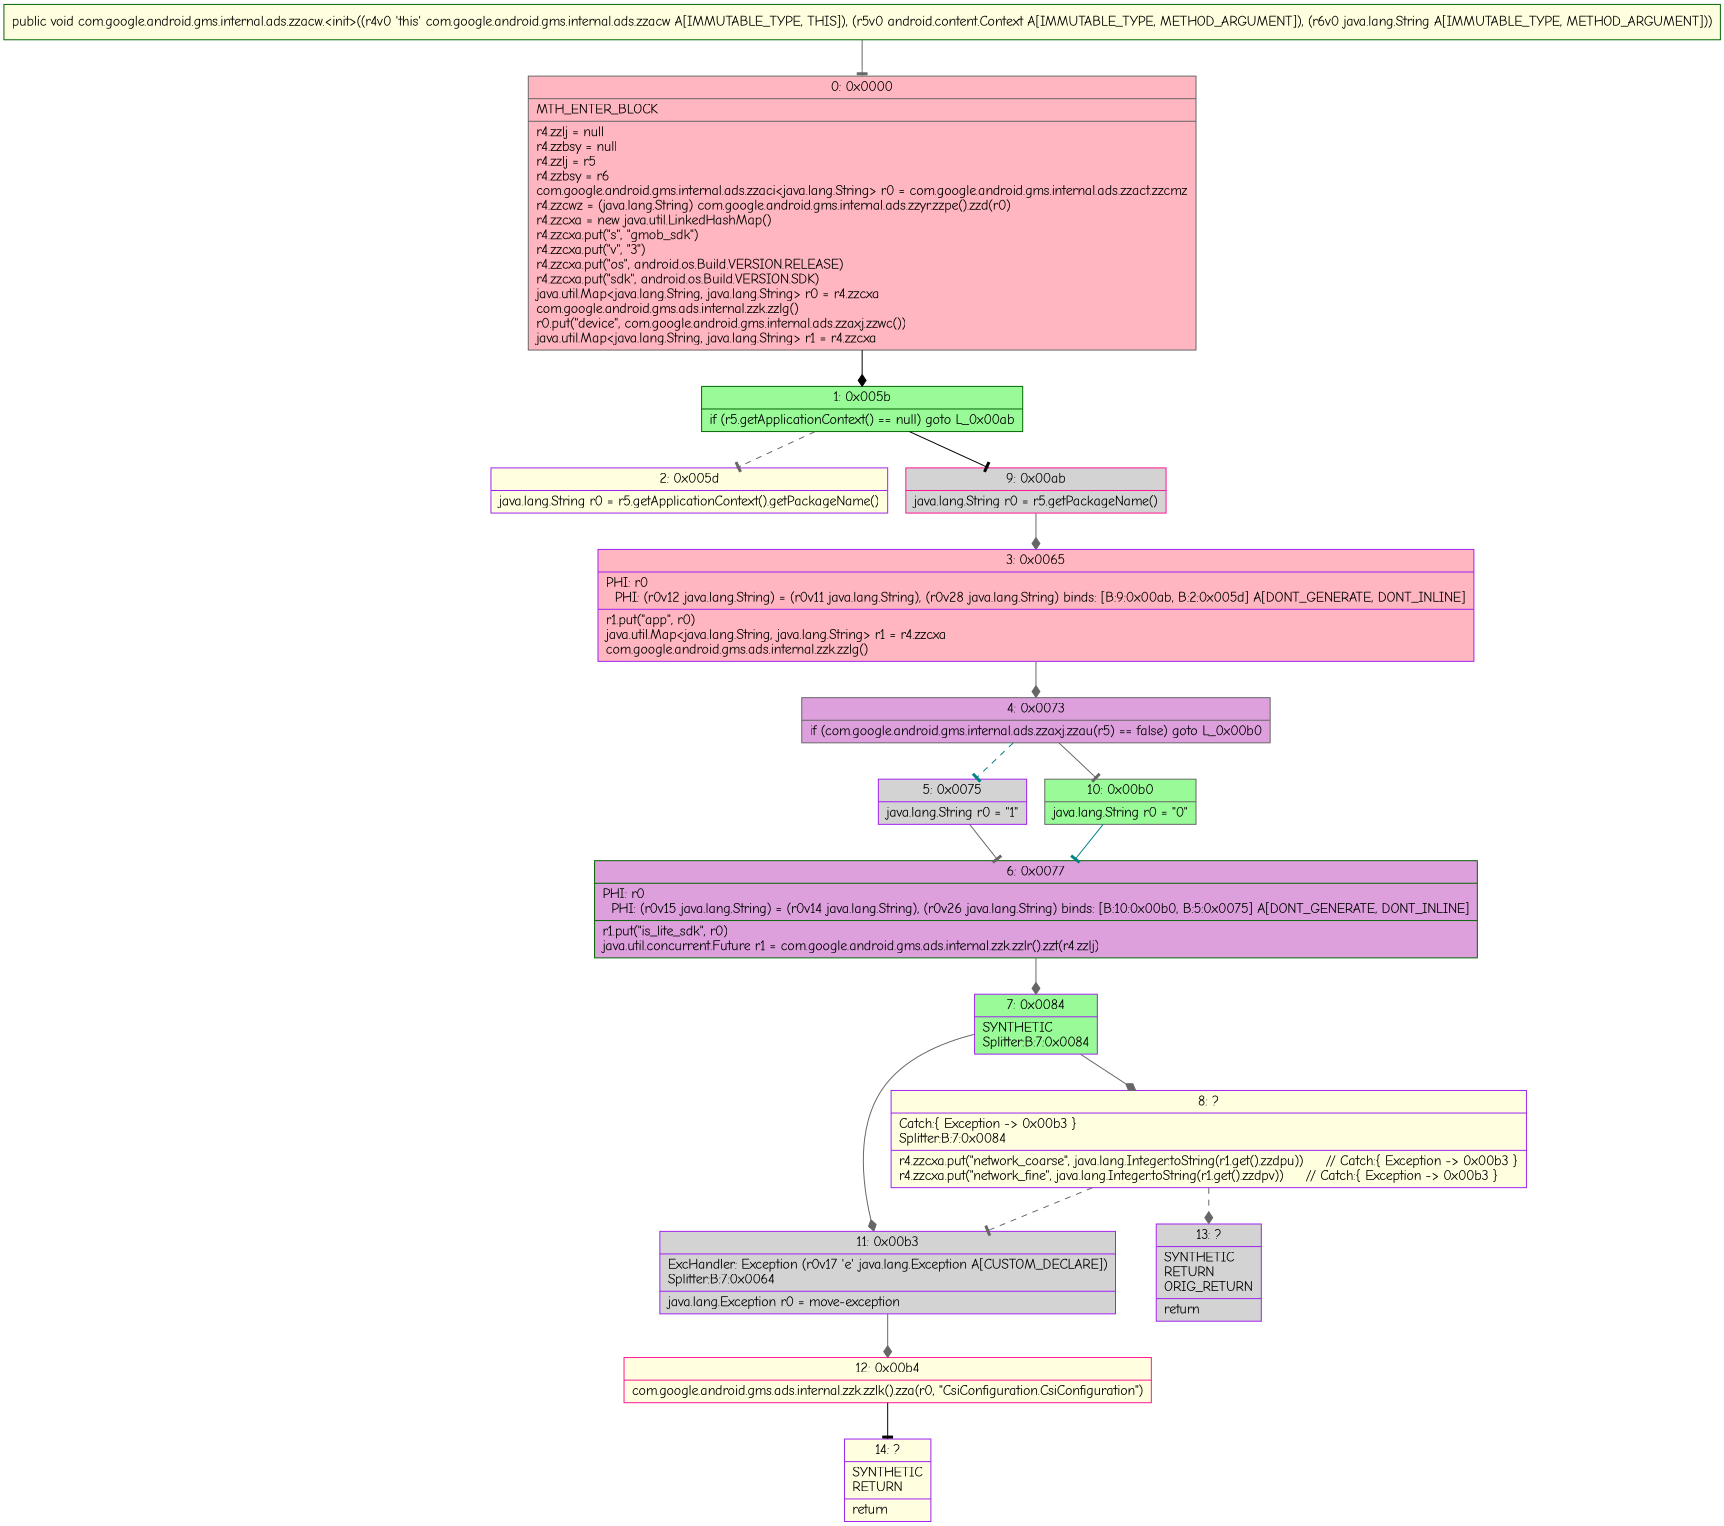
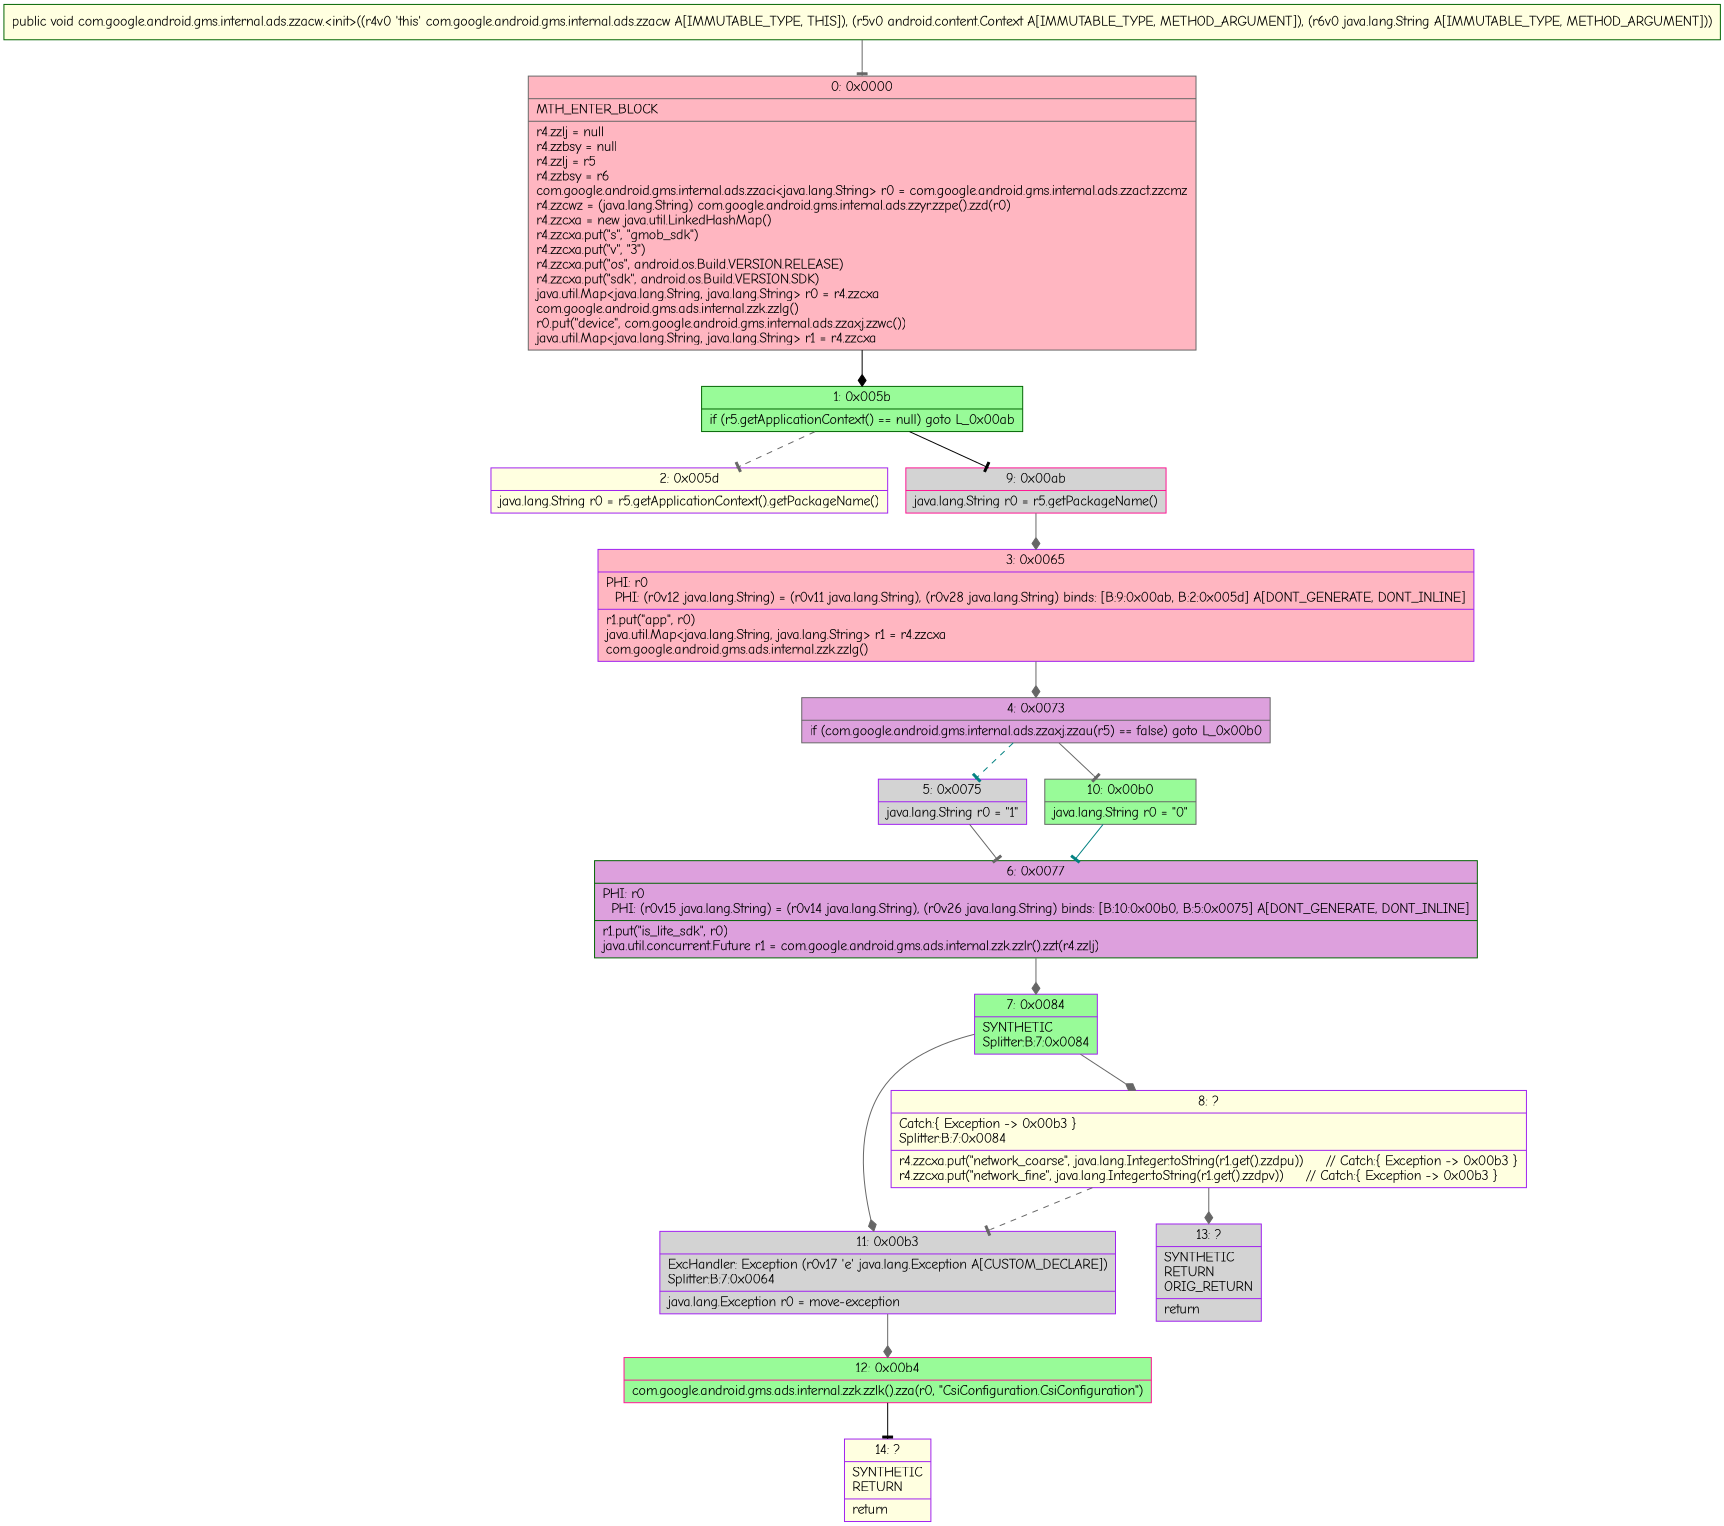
  digraph {
    fontname="Comic Neue"
    node [color=purple fillcolor=palegreen fontname="Comic Neue" shape=record style=filled]
    edge [arrowhead=tee color=gray40 fontname="Comic Neue"]
    n1 [color=gray40 fillcolor=lightpink label="{0\:\ 0x0000|MTH_ENTER_BLOCK\l|r4.zzlj = null\lr4.zzbsy = null\lr4.zzlj = r5\lr4.zzbsy = r6\lcom.google.android.gms.internal.ads.zzaci\<java.lang.String\> r0 = com.google.android.gms.internal.ads.zzact.zzcmz\lr4.zzcwz = (java.lang.String) com.google.android.gms.internal.ads.zzyr.zzpe().zzd(r0)\lr4.zzcxa = new java.util.LinkedHashMap()\lr4.zzcxa.put(\"s\", \"gmob_sdk\")\lr4.zzcxa.put(\"v\", \"3\")\lr4.zzcxa.put(\"os\", android.os.Build.VERSION.RELEASE)\lr4.zzcxa.put(\"sdk\", android.os.Build.VERSION.SDK)\ljava.util.Map\<java.lang.String, java.lang.String\> r0 = r4.zzcxa\lcom.google.android.gms.ads.internal.zzk.zzlg()\lr0.put(\"device\", com.google.android.gms.internal.ads.zzaxj.zzwc())\ljava.util.Map\<java.lang.String, java.lang.String\> r1 = r4.zzcxa\l}"]
    n2 [color=darkgreen label="{1\:\ 0x005b|if (r5.getApplicationContext() == null) goto L_0x00ab\l}"]
    n3 [fillcolor=lightyellow label="{2\:\ 0x005d|java.lang.String r0 = r5.getApplicationContext().getPackageName()\l}"]
    n4 [color=deeppink fillcolor=lightgrey label="{9\:\ 0x00ab|java.lang.String r0 = r5.getPackageName()\l}"]
    n5 [fillcolor=lightpink label="{3\:\ 0x0065|PHI: r0 \l  PHI: (r0v12 java.lang.String) = (r0v11 java.lang.String), (r0v28 java.lang.String) binds: [B:9:0x00ab, B:2:0x005d] A[DONT_GENERATE, DONT_INLINE]\l|r1.put(\"app\", r0)\ljava.util.Map\<java.lang.String, java.lang.String\> r1 = r4.zzcxa\lcom.google.android.gms.ads.internal.zzk.zzlg()\l}"]
    n6 [color=gray40 fillcolor=plum label="{4\:\ 0x0073|if (com.google.android.gms.internal.ads.zzaxj.zzau(r5) == false) goto L_0x00b0\l}"]
    n7 [fillcolor=lightgrey label="{5\:\ 0x0075|java.lang.String r0 = \"1\"\l}"]
    n8 [color=gray40 label="{10\:\ 0x00b0|java.lang.String r0 = \"0\"\l}"]
    n9 [color=darkgreen fillcolor=plum label="{6\:\ 0x0077|PHI: r0 \l  PHI: (r0v15 java.lang.String) = (r0v14 java.lang.String), (r0v26 java.lang.String) binds: [B:10:0x00b0, B:5:0x0075] A[DONT_GENERATE, DONT_INLINE]\l|r1.put(\"is_lite_sdk\", r0)\ljava.util.concurrent.Future r1 = com.google.android.gms.ads.internal.zzk.zzlr().zzt(r4.zzlj)\l}"]
    n10 [label="{7\:\ 0x0084|SYNTHETIC\lSplitter:B:7:0x0084\l}"]
    n11 [fillcolor=lightyellow label="{8\:\ ?|Catch:\{ Exception \-\> 0x00b3 \}\lSplitter:B:7:0x0084\l|r4.zzcxa.put(\"network_coarse\", java.lang.Integer.toString(r1.get().zzdpu))     \/\/ Catch:\{ Exception \-\> 0x00b3 \}\lr4.zzcxa.put(\"network_fine\", java.lang.Integer.toString(r1.get().zzdpv))     \/\/ Catch:\{ Exception \-\> 0x00b3 \}\l}"]
    n12 [fillcolor=lightgrey label="{11\:\ 0x00b3|ExcHandler: Exception (r0v17 'e' java.lang.Exception A[CUSTOM_DECLARE])\lSplitter:B:7:0x0064\l|java.lang.Exception r0 = move\-exception\l}"]
    n13 [fillcolor=lightgrey label="{13\:\ ?|SYNTHETIC\lRETURN\lORIG_RETURN\l|return\l}"]
-   n14 [color=deeppink fillcolor=lightyellow label="{12\:\ 0x00b4|com.google.android.gms.ads.internal.zzk.zzlk().zza(r0, \"CsiConfiguration.CsiConfiguration\")\l}"]
+   n14 [color=deeppink label="{12\:\ 0x00b4|com.google.android.gms.ads.internal.zzk.zzlk().zza(r0, \"CsiConfiguration.CsiConfiguration\")\l}"]
    n15 [fillcolor=lightyellow label="{14\:\ ?|SYNTHETIC\lRETURN\l|return\l}"]
    n16 [color=darkgreen fillcolor=lightyellow label="{public void com.google.android.gms.internal.ads.zzacw.\<init\>((r4v0 'this' com.google.android.gms.internal.ads.zzacw A[IMMUTABLE_TYPE, THIS]), (r5v0 android.content.Context A[IMMUTABLE_TYPE, METHOD_ARGUMENT]), (r6v0 java.lang.String A[IMMUTABLE_TYPE, METHOD_ARGUMENT])) }"]
    n1 -> n2 [arrowhead=diamond color=black]
    n2 -> n3 [style=dashed]
    n2 -> n4 [color=black]
    n4 -> n5 [arrowhead=diamond]
    n5 -> n6 [arrowhead=diamond]
    n6 -> n7 [color=teal style=dashed]
    n6 -> n8
    n7 -> n9
    n8 -> n9 [color=teal]
    n9 -> n10 [arrowhead=diamond]
    n10 -> n11 [arrowhead=diamond]
    n10 -> n12 [arrowhead=diamond]
    n11 -> n12 [style=dashed]
-   n11 -> n13 [arrowhead=diamond style=dashed]
+   n11 -> n13 [arrowhead=diamond]
    n12 -> n14 [arrowhead=diamond]
    n14 -> n15 [color=black]
    n16 -> n1
  }
